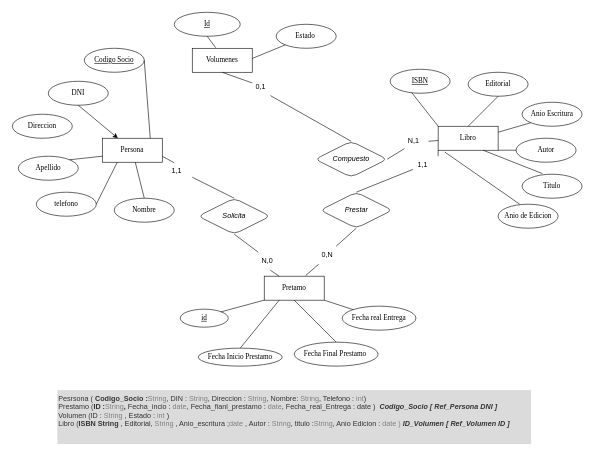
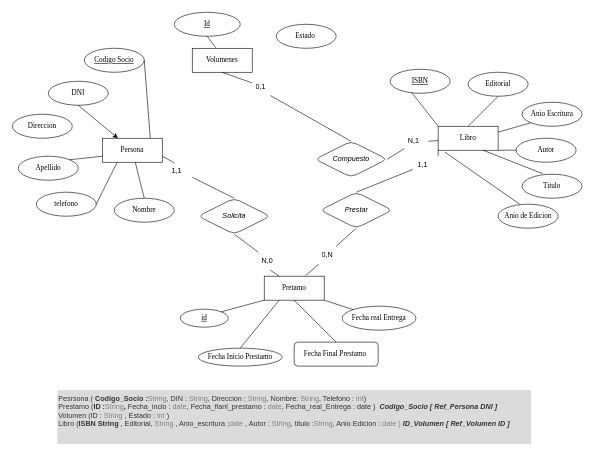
  <mxCell id="0" value="" />
  <mxCell id="1" parent="0" />
  <mxCell id="2" value="Persona" style="whiteSpace=wrap;html=1;align=center;fillStyle=auto;rounded=0;shadow=0;glass=0;strokeColor=default;labelBorderColor=none;labelBackgroundColor=none;fontSize=12;fontFamily=Comic Sans MS;fontStyle=0" parent="1" vertex="1"><mxGeometry x="170" y="230" width="100" height="40" as="geometry" /></mxCell>
  <mxCell id="3" value="Libro" style="whiteSpace=wrap;html=1;align=center;rounded=0;shadow=0;labelBorderColor=none;labelBackgroundColor=none;fontSize=12;fontFamily=Comic Sans MS;fontStyle=0" parent="1" vertex="1"><mxGeometry x="730" y="210" width="100" height="40" as="geometry" /></mxCell>
  <mxCell id="4" value="Pretamo" style="whiteSpace=wrap;html=1;align=center;rounded=0;shadow=0;labelBorderColor=none;labelBackgroundColor=none;fontSize=12;fontFamily=Comic Sans MS;fontStyle=0" parent="1" vertex="1"><mxGeometry x="440" y="460" width="100" height="40" as="geometry" /></mxCell>
  <mxCell id="5" value="DNI" style="ellipse;whiteSpace=wrap;html=1;align=center;rounded=1;fontFamily=Comic Sans MS;fontStyle=0" parent="1" vertex="1"><mxGeometry x="80" y="135" width="100" height="40" as="geometry" /></mxCell>
  <mxCell id="6" value="Codigo Socio" style="ellipse;whiteSpace=wrap;html=1;align=center;fontStyle=4;rounded=1;fontFamily=Comic Sans MS;" parent="1" vertex="1"><mxGeometry x="140" y="80" width="100" height="40" as="geometry" /></mxCell>
  <mxCell id="7" value="telefono" style="ellipse;whiteSpace=wrap;html=1;align=center;rounded=1;fontFamily=Comic Sans MS;fontStyle=0" parent="1" vertex="1"><mxGeometry x="60" y="320" width="100" height="40" as="geometry" /></mxCell>
  <mxCell id="8" value="Direccion" style="ellipse;whiteSpace=wrap;html=1;align=center;rounded=1;fontFamily=Comic Sans MS;fontStyle=0" parent="1" vertex="1"><mxGeometry x="20" y="190" width="100" height="40" as="geometry" /></mxCell>
  <mxCell id="9" value="Apellido" style="ellipse;whiteSpace=wrap;html=1;align=center;rounded=1;fontFamily=Comic Sans MS;fontStyle=0" parent="1" vertex="1"><mxGeometry x="30" y="260" width="100" height="40" as="geometry" /></mxCell>
  <mxCell id="10" value="Nombre" style="ellipse;whiteSpace=wrap;html=1;align=center;rounded=1;fontFamily=Comic Sans MS;fontStyle=0" parent="1" vertex="1"><mxGeometry x="190" y="330" width="100" height="40" as="geometry" /></mxCell>
  <mxCell id="11" value="Titulo" style="ellipse;whiteSpace=wrap;html=1;align=center;rounded=1;fontFamily=Comic Sans MS;fontStyle=0" parent="1" vertex="1"><mxGeometry x="870" y="290" width="100" height="40" as="geometry" /></mxCell>
  <mxCell id="12" value="Editorial" style="ellipse;whiteSpace=wrap;html=1;align=center;rounded=1;fontFamily=Comic Sans MS;fontStyle=0" parent="1" vertex="1"><mxGeometry x="780" y="120" width="100" height="40" as="geometry" /></mxCell>
  <mxCell id="13" value="Anio de Edicion" style="ellipse;whiteSpace=wrap;html=1;align=center;fillStyle=auto;rounded=1;fontFamily=Comic Sans MS;fontStyle=0" parent="1" vertex="1"><mxGeometry x="830" y="340" width="100" height="40" as="geometry" /></mxCell>
  <mxCell id="14" value="Autor" style="ellipse;whiteSpace=wrap;html=1;align=center;rounded=1;fontFamily=Comic Sans MS;fontStyle=0" parent="1" vertex="1"><mxGeometry x="860" y="230" width="100" height="40" as="geometry" /></mxCell>
  <mxCell id="15" value="ISBN" style="ellipse;whiteSpace=wrap;html=1;align=center;fontStyle=4;rounded=1;fontFamily=Comic Sans MS;" parent="1" vertex="1"><mxGeometry x="650" y="115" width="100" height="40" as="geometry" /></mxCell>
  <mxCell id="16" value="Anio Escritura" style="ellipse;whiteSpace=wrap;html=1;align=center;rounded=1;fontFamily=Comic Sans MS;fontStyle=0" parent="1" vertex="1"><mxGeometry x="870" y="170" width="100" height="40" as="geometry" /></mxCell>
  <mxCell id="17" value="Fecha Inicio Prestamo" style="ellipse;whiteSpace=wrap;html=1;align=center;rounded=1;fontFamily=Comic Sans MS;fontStyle=0" parent="1" vertex="1"><mxGeometry x="330" y="580" width="140" height="30" as="geometry" /></mxCell>
  <mxCell id="18" value="Estado&amp;nbsp;" style="ellipse;whiteSpace=wrap;html=1;align=center;rounded=1;fontFamily=Comic Sans MS;fontStyle=0" parent="1" vertex="1"><mxGeometry x="460" y="40" width="100" height="40" as="geometry" /></mxCell>
- <mxCell id="19" value="Fecha Final Prestamo&amp;nbsp;" style="ellipse;whiteSpace=wrap;html=1;align=center;rounded=1;fontFamily=Comic Sans MS;fontStyle=0" parent="1" vertex="1"><mxGeometry x="490" y="570" width="140" height="40" as="geometry" /></mxCell>
+ <mxCell id="19" value="Fecha Final Prestamo&amp;nbsp;" style="whiteSpace=wrap;html=1;align=center;fontFamily=Comic Sans MS;fontStyle=0;rounded=1;" parent="1" vertex="1"><mxGeometry x="490" y="570" width="140" height="40" as="geometry" /></mxCell>
  <mxCell id="20" value="Fecha real Entrega" style="ellipse;whiteSpace=wrap;html=1;align=center;rounded=1;fontFamily=Comic Sans MS;fontStyle=0" parent="1" vertex="1"><mxGeometry x="570" y="510" width="123" height="40" as="geometry" /></mxCell>
  <mxCell id="21" value="" style="endArrow=none;html=1;rounded=1;entryX=1;entryY=1;entryDx=0;entryDy=0;" parent="1" source="20" target="4" edge="1"><mxGeometry relative="1" as="geometry"><mxPoint x="590" y="330" as="sourcePoint" /><mxPoint x="510" y="510" as="targetPoint" /></mxGeometry></mxCell>
  <mxCell id="22" value="" style="endArrow=none;html=1;rounded=1;entryX=0.5;entryY=0;entryDx=0;entryDy=0;" parent="1" source="57" target="26" edge="1"><mxGeometry relative="1" as="geometry"><mxPoint x="510" y="460" as="sourcePoint" /><mxPoint x="360" y="340" as="targetPoint" /></mxGeometry></mxCell>
  <mxCell id="23" value="Prestar" style="shape=rhombus;perimeter=rhombusPerimeter;whiteSpace=wrap;html=1;align=center;fontStyle=2;rounded=1;" parent="1" vertex="1"><mxGeometry x="533.5" y="320" width="120" height="60" as="geometry" /></mxCell>
  <mxCell id="24" value="" style="endArrow=none;html=1;rounded=1;entryX=0.5;entryY=1;entryDx=0;entryDy=0;" parent="1" target="23" edge="1"><mxGeometry relative="1" as="geometry"><mxPoint x="560" y="410" as="sourcePoint" /><mxPoint x="740" y="450" as="targetPoint" /></mxGeometry></mxCell>
  <mxCell id="25" value="" style="endArrow=none;html=1;rounded=1;entryX=0;entryY=1;entryDx=0;entryDy=0;exitX=1;exitY=0;exitDx=0;exitDy=0;" parent="1" source="55" target="3" edge="1"><mxGeometry relative="1" as="geometry"><mxPoint x="580" y="450" as="sourcePoint" /><mxPoint x="740" y="450" as="targetPoint" /></mxGeometry></mxCell>
  <mxCell id="26" value="Solicita" style="shape=rhombus;perimeter=rhombusPerimeter;whiteSpace=wrap;html=1;align=center;fontStyle=2;rounded=1;" parent="1" vertex="1"><mxGeometry x="330" y="330" width="120" height="60" as="geometry" /></mxCell>
  <mxCell id="27" value="" style="endArrow=none;html=1;rounded=1;exitX=0.5;exitY=1;exitDx=0;exitDy=0;entryX=0.25;entryY=0;entryDx=0;entryDy=0;" parent="1" source="61" target="4" edge="1"><mxGeometry relative="1" as="geometry"><mxPoint x="580" y="450" as="sourcePoint" /><mxPoint x="740" y="450" as="targetPoint" /></mxGeometry></mxCell>
  <mxCell id="28" value="id" style="ellipse;whiteSpace=wrap;html=1;align=center;fontStyle=4;rounded=1;fontFamily=Comic Sans MS;" parent="1" vertex="1"><mxGeometry x="300" y="515" width="80" height="30" as="geometry" /></mxCell>
  <mxCell id="29" value="" style="endArrow=none;html=1;rounded=1;entryX=1;entryY=0;entryDx=0;entryDy=0;" parent="1" target="28" edge="1"><mxGeometry relative="1" as="geometry"><mxPoint x="440" y="500" as="sourcePoint" /><mxPoint x="740" y="450" as="targetPoint" /></mxGeometry></mxCell>
  <mxCell id="30" value="" style="endArrow=none;html=1;rounded=1;exitX=0.5;exitY=0;exitDx=0;exitDy=0;entryX=0.25;entryY=1;entryDx=0;entryDy=0;" parent="1" source="17" target="4" edge="1"><mxGeometry relative="1" as="geometry"><mxPoint x="580" y="450" as="sourcePoint" /><mxPoint x="740" y="450" as="targetPoint" /><Array as="points" /></mxGeometry></mxCell>
  <mxCell id="31" value="" style="endArrow=none;html=1;rounded=1;exitX=0.5;exitY=0;exitDx=0;exitDy=0;entryX=0.5;entryY=1;entryDx=0;entryDy=0;" parent="1" source="19" target="4" edge="1"><mxGeometry relative="1" as="geometry"><mxPoint x="580" y="450" as="sourcePoint" /><mxPoint x="740" y="450" as="targetPoint" /></mxGeometry></mxCell>
  <mxCell id="32" value="" style="endArrow=none;html=1;rounded=1;exitX=0.5;exitY=0;exitDx=0;exitDy=0;" parent="1" source="10" target="2" edge="1"><mxGeometry relative="1" as="geometry"><mxPoint x="510" y="460" as="sourcePoint" /><mxPoint x="670" y="460" as="targetPoint" /></mxGeometry></mxCell>
  <mxCell id="33" value="" style="endArrow=classic;html=1;rounded=1;exitX=0.5;exitY=1;exitDx=0;exitDy=0;" parent="1" source="5" target="2" edge="1"><mxGeometry relative="1" as="geometry"><mxPoint x="510" y="460" as="sourcePoint" /><mxPoint x="670" y="460" as="targetPoint" /></mxGeometry></mxCell>
  <mxCell id="34" value="" style="endArrow=none;html=1;rounded=1;exitX=1;exitY=0.5;exitDx=0;exitDy=0;" parent="1" source="6" edge="1"><mxGeometry relative="1" as="geometry"><mxPoint x="350" y="460" as="sourcePoint" /><mxPoint x="250" y="230" as="targetPoint" /></mxGeometry></mxCell>
  <mxCell id="35" value="" style="endArrow=none;html=1;rounded=1;exitX=1;exitY=0.5;exitDx=0;exitDy=0;entryX=0.25;entryY=1;entryDx=0;entryDy=0;" parent="1" source="7" target="2" edge="1"><mxGeometry relative="1" as="geometry"><mxPoint x="350" y="460" as="sourcePoint" /><mxPoint x="510" y="460" as="targetPoint" /></mxGeometry></mxCell>
  <mxCell id="36" value="" style="endArrow=none;html=1;rounded=1;exitX=1;exitY=0;exitDx=0;exitDy=0;entryX=0;entryY=0.75;entryDx=0;entryDy=0;" parent="1" source="9" target="2" edge="1"><mxGeometry relative="1" as="geometry"><mxPoint x="350" y="460" as="sourcePoint" /><mxPoint x="170" y="270" as="targetPoint" /></mxGeometry></mxCell>
  <mxCell id="37" value="" style="endArrow=none;html=1;rounded=1;entryX=0.11;entryY=1.075;entryDx=0;entryDy=0;entryPerimeter=0;exitX=0.36;exitY=0;exitDx=0;exitDy=0;exitPerimeter=0;" parent="1" source="13" target="3" edge="1"><mxGeometry relative="1" as="geometry"><mxPoint x="920" y="420" as="sourcePoint" /><mxPoint x="580" y="450" as="targetPoint" /></mxGeometry></mxCell>
  <mxCell id="38" value="" style="endArrow=none;html=1;rounded=1;exitX=0.5;exitY=1;exitDx=0;exitDy=0;entryX=0.5;entryY=0;entryDx=0;entryDy=0;" parent="1" source="12" target="3" edge="1"><mxGeometry relative="1" as="geometry"><mxPoint x="420" y="450" as="sourcePoint" /><mxPoint x="760" y="210" as="targetPoint" /></mxGeometry></mxCell>
  <mxCell id="39" value="" style="endArrow=none;html=1;rounded=1;exitX=0.36;exitY=0.975;exitDx=0;exitDy=0;entryX=0;entryY=0;entryDx=0;entryDy=0;exitPerimeter=0;" parent="1" source="15" target="3" edge="1"><mxGeometry relative="1" as="geometry"><mxPoint x="420" y="450" as="sourcePoint" /><mxPoint x="780" y="220" as="targetPoint" /></mxGeometry></mxCell>
  <mxCell id="40" value="" style="endArrow=none;html=1;rounded=1;entryX=0;entryY=1;entryDx=0;entryDy=0;exitX=1;exitY=0.25;exitDx=0;exitDy=0;" parent="1" source="3" target="16" edge="1"><mxGeometry relative="1" as="geometry"><mxPoint x="420" y="450" as="sourcePoint" /><mxPoint x="580" y="450" as="targetPoint" /></mxGeometry></mxCell>
  <mxCell id="41" value="" style="endArrow=none;html=1;rounded=1;entryX=0.34;entryY=-0.025;entryDx=0;entryDy=0;entryPerimeter=0;exitX=0.75;exitY=1;exitDx=0;exitDy=0;" parent="1" source="3" target="11" edge="1"><mxGeometry relative="1" as="geometry"><mxPoint x="420" y="450" as="sourcePoint" /><mxPoint x="580" y="450" as="targetPoint" /></mxGeometry></mxCell>
  <mxCell id="42" value="" style="endArrow=none;html=1;rounded=1;entryX=0;entryY=0.5;entryDx=0;entryDy=0;exitX=1;exitY=1;exitDx=0;exitDy=0;" parent="1" source="3" target="14" edge="1"><mxGeometry relative="1" as="geometry"><mxPoint x="420" y="450" as="sourcePoint" /><mxPoint x="580" y="450" as="targetPoint" /></mxGeometry></mxCell>
  <mxCell id="43" value="Volumenes" style="whiteSpace=wrap;html=1;align=center;shadow=0;rounded=0;labelBorderColor=none;labelBackgroundColor=none;fontSize=12;fontFamily=Comic Sans MS;fontStyle=0" parent="1" vertex="1"><mxGeometry x="320" y="80" width="100" height="40" as="geometry" /></mxCell>
- <mxCell id="44" value="" style="endArrow=none;html=1;rounded=1;exitX=1;exitY=0.425;exitDx=0;exitDy=0;exitPerimeter=0;" parent="1" source="43" target="18" edge="1"><mxGeometry relative="1" as="geometry"><mxPoint x="420" y="450" as="sourcePoint" /><mxPoint x="580" y="450" as="targetPoint" /></mxGeometry></mxCell>
  <mxCell id="45" value="Id" style="ellipse;whiteSpace=wrap;html=1;align=center;fontStyle=4;rounded=1;fontFamily=Comic Sans MS;" parent="1" vertex="1"><mxGeometry x="290" y="20" width="110" height="40" as="geometry" /></mxCell>
  <mxCell id="46" value="" style="endArrow=none;html=1;rounded=1;exitX=0.5;exitY=1;exitDx=0;exitDy=0;entryX=0.39;entryY=-0.025;entryDx=0;entryDy=0;entryPerimeter=0;" parent="1" source="45" target="43" edge="1"><mxGeometry relative="1" as="geometry"><mxPoint x="420" y="320" as="sourcePoint" /><mxPoint x="580" y="320" as="targetPoint" /></mxGeometry></mxCell>
  <mxCell id="47" value="Compuesto" style="shape=rhombus;perimeter=rhombusPerimeter;whiteSpace=wrap;html=1;align=center;fontStyle=2;rounded=1;" parent="1" vertex="1"><mxGeometry x="525" y="235" width="120" height="60" as="geometry" /></mxCell>
  <mxCell id="48" value="" style="endArrow=none;html=1;rounded=1;exitX=0.763;exitY=0.967;exitDx=0;exitDy=0;exitPerimeter=0;entryX=0.5;entryY=0;entryDx=0;entryDy=0;" parent="1" source="51" target="47" edge="1"><mxGeometry relative="1" as="geometry"><mxPoint x="512.02" y="190" as="sourcePoint" /><mxPoint x="509.077" y="231.038" as="targetPoint" /></mxGeometry></mxCell>
  <mxCell id="49" value="" style="endArrow=none;html=1;rounded=1;exitX=1;exitY=0.5;exitDx=0;exitDy=0;" parent="1" source="53" target="3" edge="1"><mxGeometry relative="1" as="geometry"><mxPoint x="420" y="320" as="sourcePoint" /><mxPoint x="580" y="320" as="targetPoint" /></mxGeometry></mxCell>
  <mxCell id="50" value="" style="endArrow=none;html=1;rounded=1;exitX=0.5;exitY=1;exitDx=0;exitDy=0;" parent="1" source="43" target="51" edge="1"><mxGeometry relative="1" as="geometry"><mxPoint x="570" y="140" as="sourcePoint" /><mxPoint x="510" y="230" as="targetPoint" /></mxGeometry></mxCell>
  <mxCell id="51" value="0,1" style="text;strokeColor=none;fillColor=none;spacingLeft=4;spacingRight=4;overflow=hidden;rotatable=0;points=[[0,0.5],[1,0.5]];portConstraint=eastwest;fontSize=12;whiteSpace=wrap;html=1;rounded=1;" parent="1" vertex="1"><mxGeometry x="420" y="130" width="40" height="30" as="geometry" /></mxCell>
  <mxCell id="52" value="" style="endArrow=none;html=1;rounded=1;exitX=1;exitY=0.5;exitDx=0;exitDy=0;" parent="1" source="47" target="53" edge="1"><mxGeometry relative="1" as="geometry"><mxPoint x="570" y="260" as="sourcePoint" /><mxPoint x="720" y="245" as="targetPoint" /></mxGeometry></mxCell>
  <mxCell id="53" value="N,1" style="text;strokeColor=none;fillColor=none;spacingLeft=4;spacingRight=4;overflow=hidden;rotatable=0;points=[[0,0.5],[1,0.5]];portConstraint=eastwest;fontSize=12;whiteSpace=wrap;html=1;rounded=1;" parent="1" vertex="1"><mxGeometry x="674" y="220" width="40" height="30" as="geometry" /></mxCell>
  <mxCell id="54" value="" style="endArrow=none;html=1;rounded=1;entryX=-0.05;entryY=0.733;entryDx=0;entryDy=0;exitX=0.5;exitY=0;exitDx=0;exitDy=0;entryPerimeter=0;" parent="1" source="23" target="55" edge="1"><mxGeometry relative="1" as="geometry"><mxPoint x="627" y="345" as="sourcePoint" /><mxPoint x="720" y="260" as="targetPoint" /></mxGeometry></mxCell>
  <mxCell id="55" value="1,1" style="text;strokeColor=none;fillColor=none;spacingLeft=4;spacingRight=4;overflow=hidden;rotatable=0;points=[[0,0.5],[1,0.5]];portConstraint=eastwest;fontSize=12;whiteSpace=wrap;html=1;rounded=1;" parent="1" vertex="1"><mxGeometry x="690" y="260" width="40" height="30" as="geometry" /></mxCell>
  <mxCell id="56" value="" style="endArrow=none;html=1;rounded=1;exitX=1;exitY=0.75;exitDx=0;exitDy=0;entryX=0.25;entryY=0.033;entryDx=0;entryDy=0;entryPerimeter=0;" parent="1" source="2" target="57" edge="1"><mxGeometry relative="1" as="geometry"><mxPoint x="270" y="260" as="sourcePoint" /><mxPoint x="370" y="355" as="targetPoint" /></mxGeometry></mxCell>
  <mxCell id="57" value="1,1" style="text;strokeColor=none;fillColor=none;spacingLeft=4;spacingRight=4;overflow=hidden;rotatable=0;points=[[0,0.5],[1,0.5]];portConstraint=eastwest;fontSize=12;whiteSpace=wrap;html=1;rounded=1;" parent="1" vertex="1"><mxGeometry x="280" y="270" width="40" height="30" as="geometry" /></mxCell>
  <mxCell id="58" value="" style="endArrow=none;html=1;rounded=1;exitX=0.69;exitY=-0.025;exitDx=0;exitDy=0;exitPerimeter=0;entryX=0.025;entryY=1;entryDx=0;entryDy=0;entryPerimeter=0;" parent="1" source="4" target="59" edge="1"><mxGeometry relative="1" as="geometry"><mxPoint x="506" y="454" as="sourcePoint" /><mxPoint x="597" y="390" as="targetPoint" /></mxGeometry></mxCell>
  <mxCell id="59" value="0,N" style="text;strokeColor=none;fillColor=none;spacingLeft=4;spacingRight=4;overflow=hidden;rotatable=0;points=[[0,0.5],[1,0.5]];portConstraint=eastwest;fontSize=12;whiteSpace=wrap;html=1;rounded=1;" parent="1" vertex="1"><mxGeometry x="530" y="410" width="40" height="30" as="geometry" /></mxCell>
  <mxCell id="60" value="" style="endArrow=none;html=1;rounded=1;exitX=0.5;exitY=1;exitDx=0;exitDy=0;entryX=0;entryY=0;entryDx=0;entryDy=0;entryPerimeter=0;" parent="1" source="26" target="61" edge="1"><mxGeometry relative="1" as="geometry"><mxPoint x="400" y="400" as="sourcePoint" /><mxPoint x="462" y="455" as="targetPoint" /></mxGeometry></mxCell>
  <mxCell id="61" value="N,0" style="text;strokeColor=none;fillColor=none;spacingLeft=4;spacingRight=4;overflow=hidden;rotatable=0;points=[[0,0.5],[1,0.5]];portConstraint=eastwest;fontSize=12;whiteSpace=wrap;html=1;rounded=1;" parent="1" vertex="1"><mxGeometry x="430" y="420" width="40" height="30" as="geometry" /></mxCell>
  <mxCell id="62" style="edgeStyle=orthogonalEdgeStyle;rounded=0;orthogonalLoop=1;jettySize=auto;html=1;exitX=0.5;exitY=1;exitDx=0;exitDy=0;" parent="1" source="20" target="20" edge="1"><mxGeometry relative="1" as="geometry" /></mxCell>
  <mxCell id="63" value="&lt;font&gt;&lt;font&gt;Pesrsona ( &lt;b&gt;Codigo_Socio :&lt;/b&gt;&lt;font style=&quot;&quot; color=&quot;#808080&quot;&gt;String&lt;/font&gt;, DIN : &lt;font color=&quot;#808080&quot;&gt;String&lt;/font&gt;, Direccion : &lt;font color=&quot;#808080&quot;&gt;String&lt;/font&gt;, Nombre:&lt;font color=&quot;#808080&quot;&gt; String&lt;/font&gt;, Telefono :&lt;font color=&quot;#808080&quot;&gt; int&lt;/font&gt;)&lt;br&gt;Prestamo (&lt;b&gt;ID :&lt;/b&gt;&lt;font style=&quot;&quot; color=&quot;#808080&quot;&gt;String&lt;/font&gt;&lt;b&gt;, &lt;/b&gt;Fecha_incio :&lt;font color=&quot;#808080&quot;&gt; date&lt;/font&gt;, Fecha_fianl_prestamo : &lt;font color=&quot;#808080&quot;&gt;date&lt;/font&gt;, Fecha_real_Entrega : date )&amp;nbsp;&amp;nbsp;&lt;i style=&quot;border-color: var(--border-color);&quot;&gt;&lt;b&gt;Codigo_Socio [ Ref_Persona DNI ]&amp;nbsp;&lt;/b&gt;&lt;/i&gt;&lt;br&gt;Volumen (ID : &lt;font color=&quot;#808080&quot;&gt;String&lt;/font&gt; , Estado : &lt;font color=&quot;#808080&quot;&gt;int&lt;/font&gt; )&lt;br&gt;Libro (&lt;b&gt;ISBN String &lt;/b&gt;, Editorial, &lt;font color=&quot;#808080&quot;&gt;String&lt;/font&gt; , Anio_escritura ;&lt;font color=&quot;#808080&quot;&gt;date&lt;/font&gt; , Autor : &lt;font color=&quot;#808080&quot;&gt;String&lt;/font&gt;, titulo :&lt;font color=&quot;#808080&quot;&gt;String&lt;/font&gt;, Anio Edicion : &lt;font color=&quot;#808080&quot;&gt;date )&amp;nbsp;&lt;/font&gt;&lt;b&gt;&lt;i style=&quot;border-color: var(--border-color);&quot;&gt;ID_Volumen [ Ref_Volumen ID ]&amp;nbsp;&lt;/i&gt;&lt;br&gt;&lt;/b&gt;&lt;br&gt;&lt;/font&gt;&lt;/font&gt;" style="text;html=1;strokeColor=none;fillColor=#dbdbdb;align=left;verticalAlign=top;whiteSpace=wrap;rounded=0;horizontal=1;fontColor=#333333;" parent="1" vertex="1"><mxGeometry x="95" y="650" width="790" height="90" as="geometry" /></mxCell>
